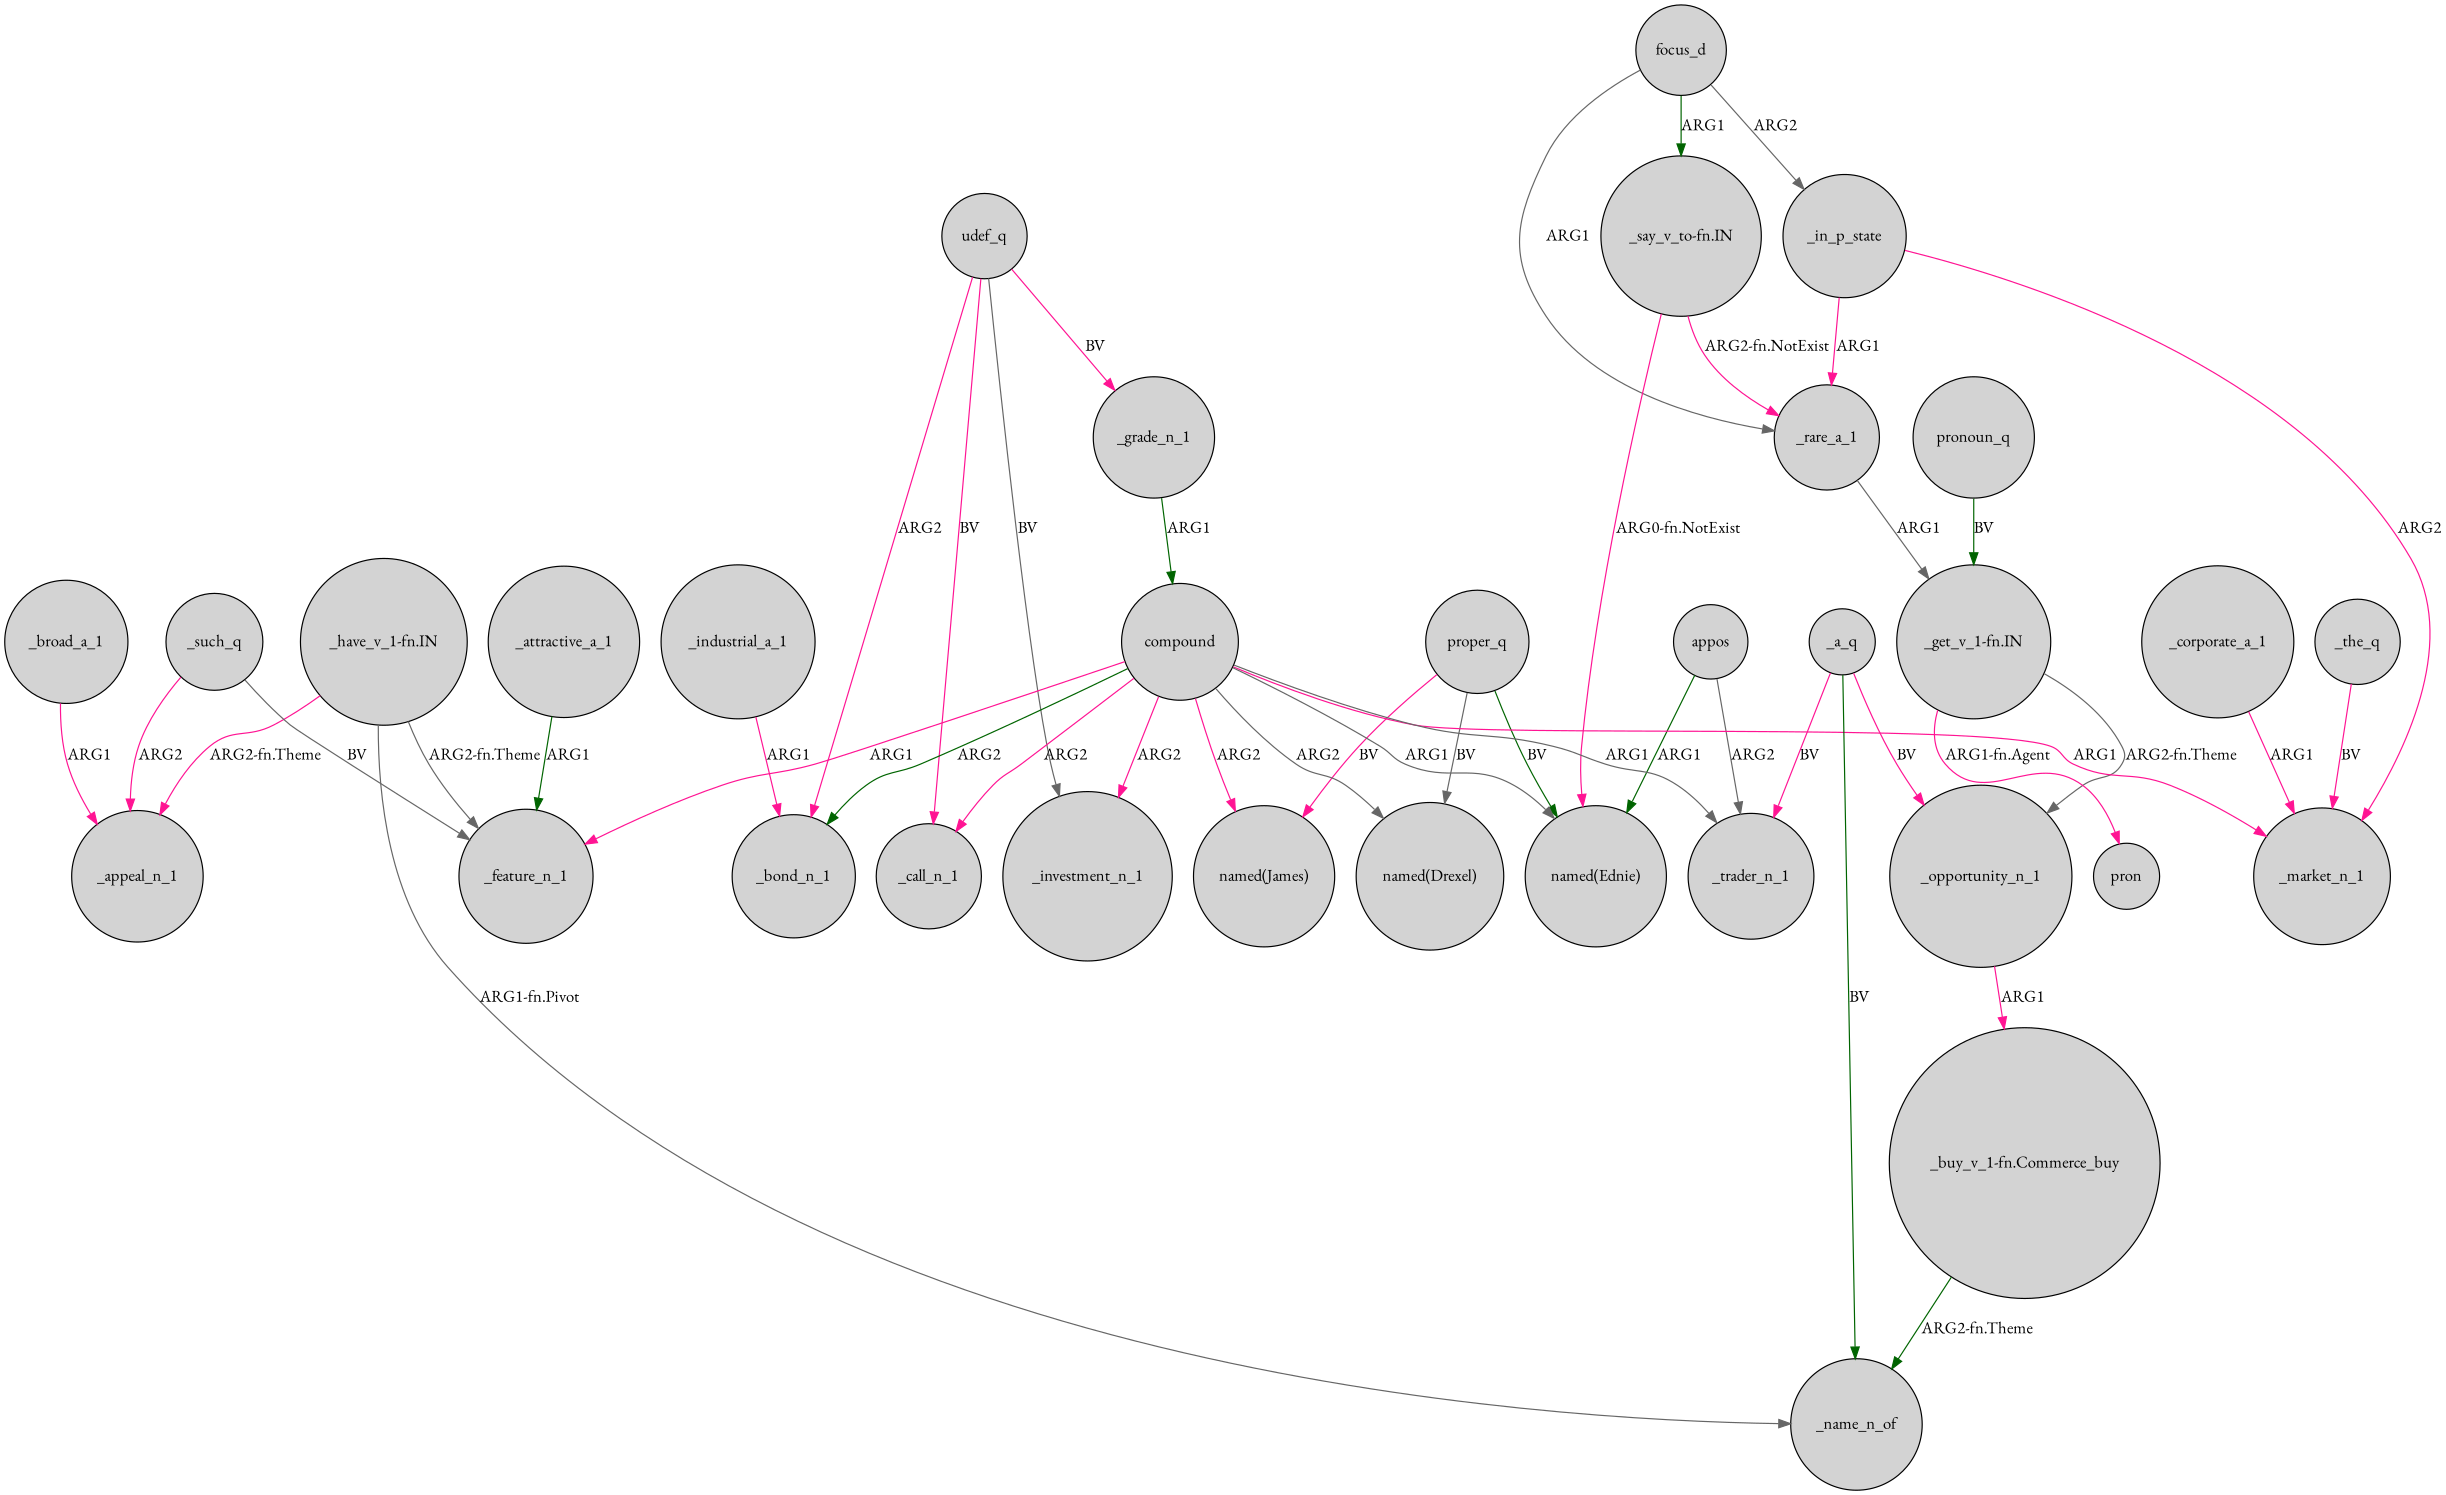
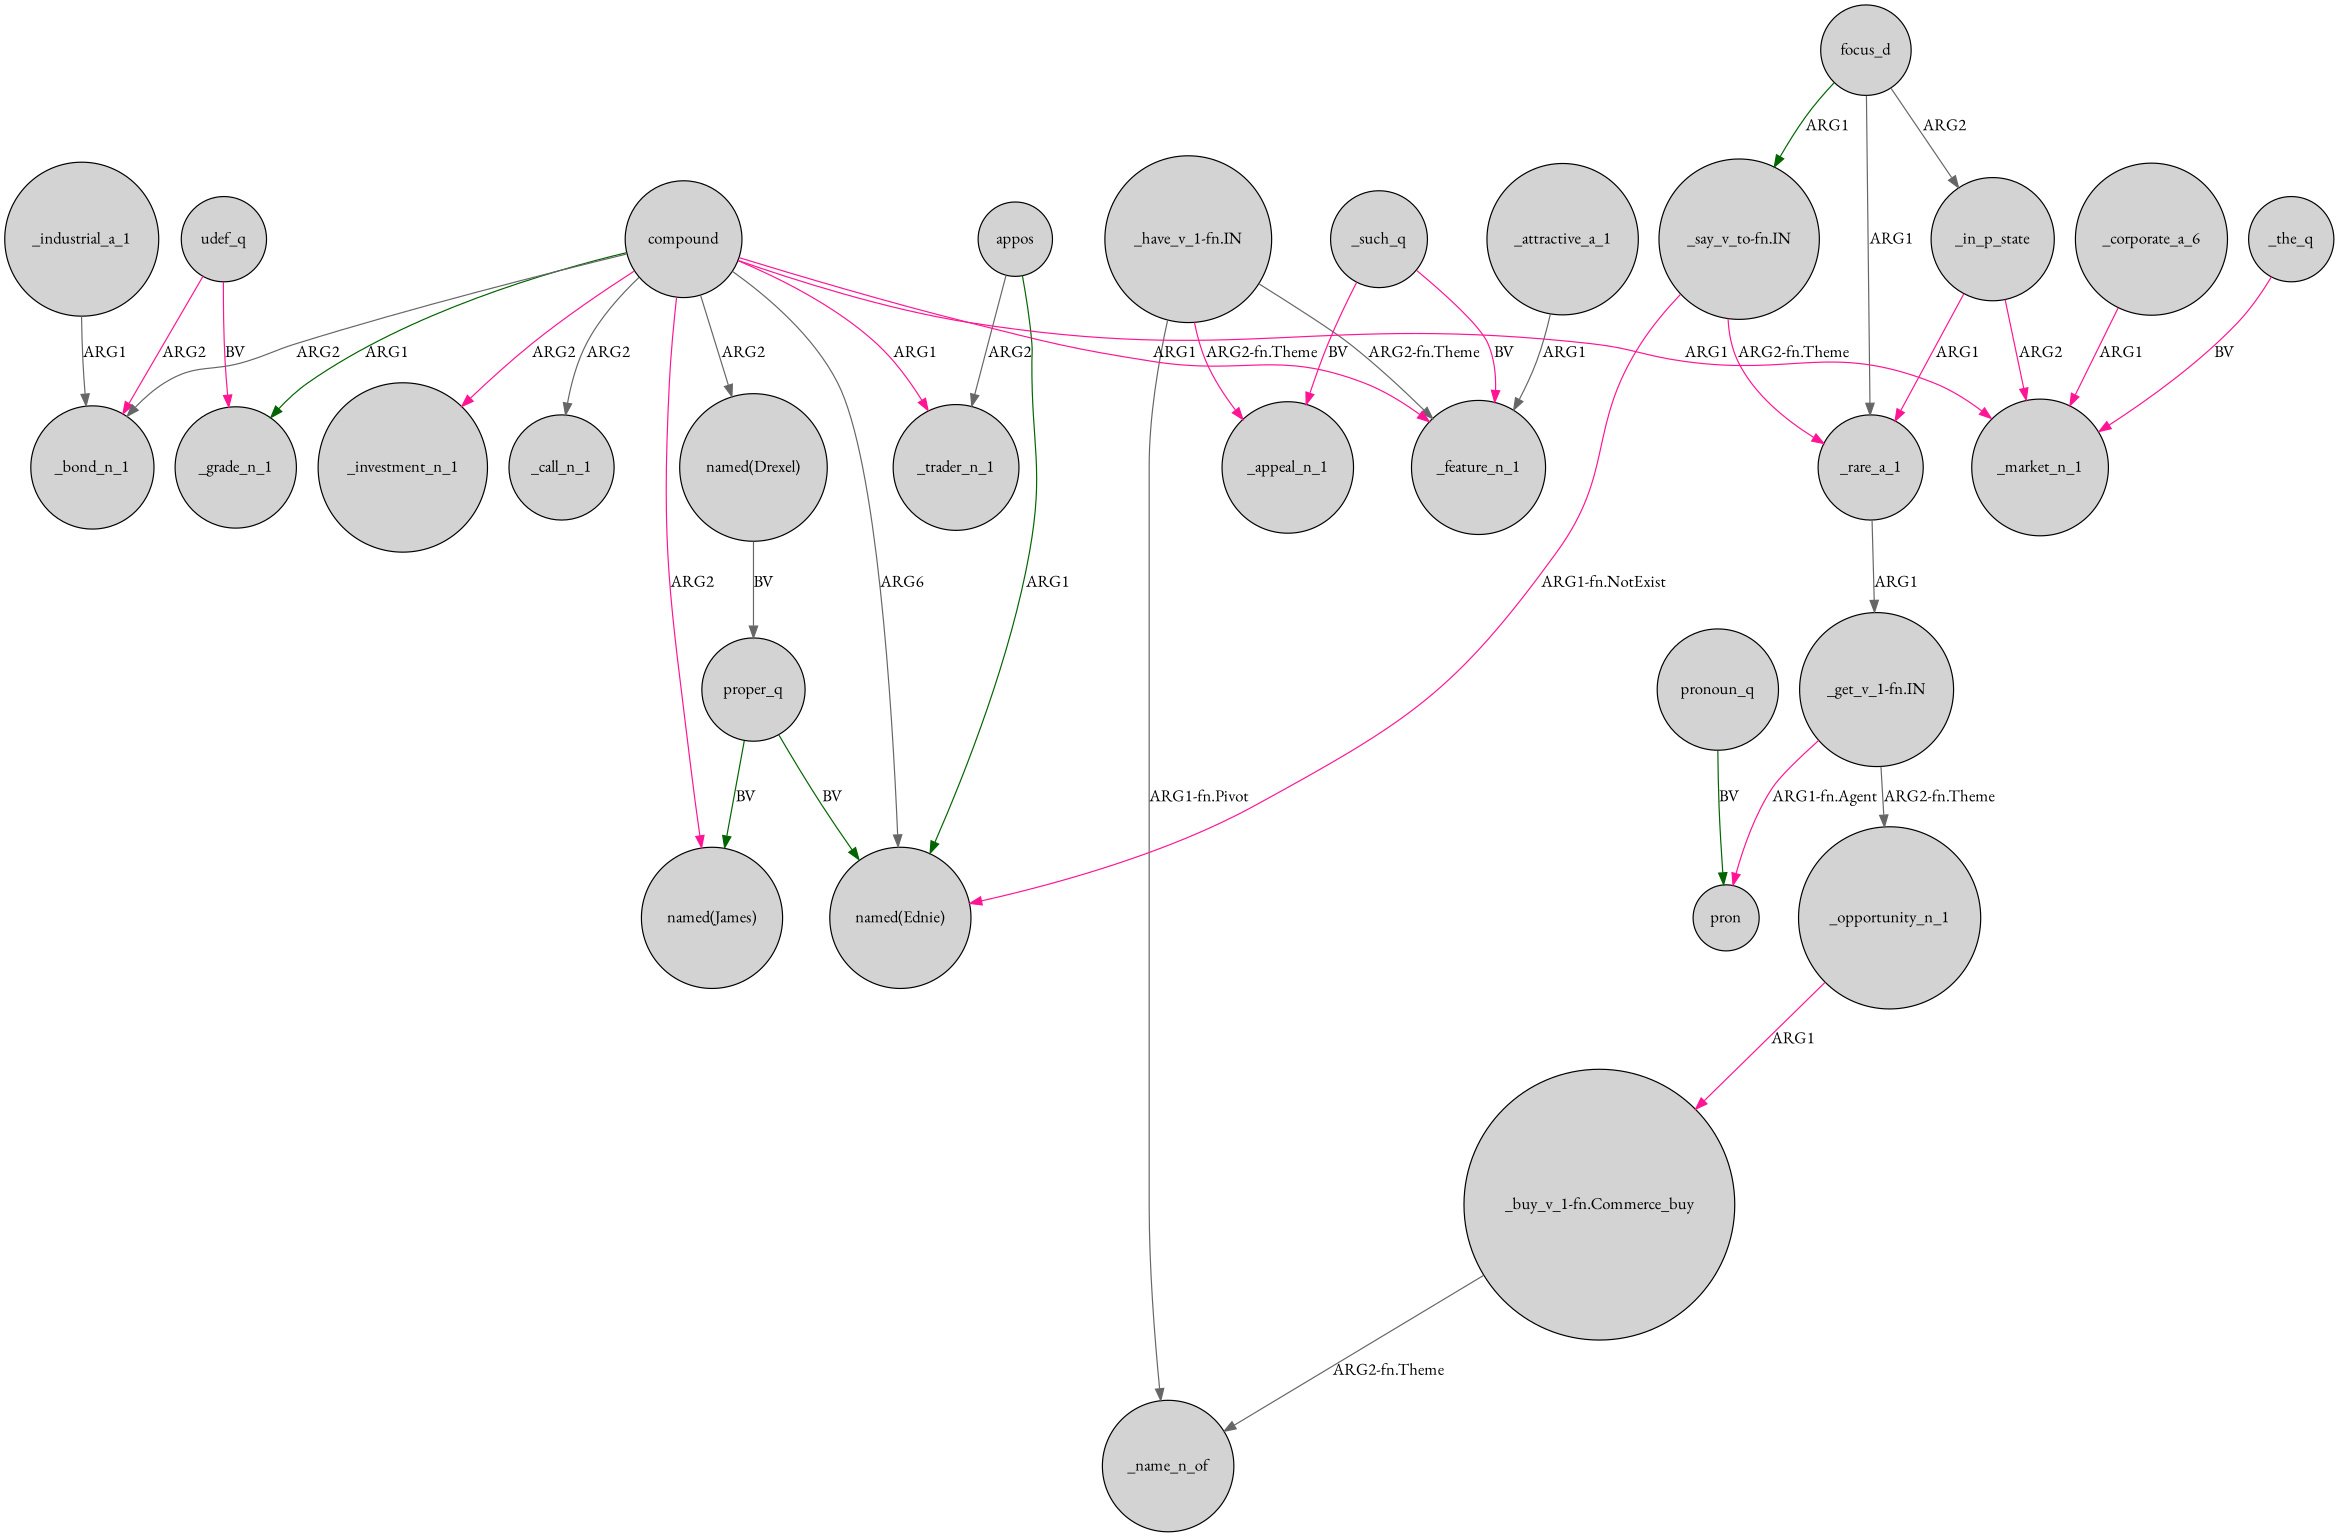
  digraph {
    fontname="EB Garamond"
    node [fontname="EB Garamond" shape=circle style=filled]
    edge [color=deeppink fontname="EB Garamond"]
    udef_q
    _grade_n_1
    _investment_n_1
    _bond_n_1
    _call_n_1
    _in_p_state
    _rare_a_1
    _market_n_1
    "_get_v_1-fn.IN"
    _opportunity_n_1
    pron
    appos
    _trader_n_1
    "named(Ednie)"
-   _corporate_a_1
+   _corporate_a_1 [label=_corporate_a_6]
    proper_q
    "named(Drexel)"
    "named(James)"
    "_have_v_1-fn.IN"
    _name_n_of
    _appeal_n_1
    _feature_n_1
-   _broad_a_1
    focus_d
    "_say_v_to-fn.IN"
    _such_q
    compound
    "_buy_v_1-fn.Commerce_buy"
    _attractive_a_1
-   _a_q
    pronoun_q
    _industrial_a_1
    _the_q
    udef_q -> _grade_n_1 [label=BV]
-   udef_q -> _investment_n_1 [color=gray40 label=BV]
    udef_q -> _bond_n_1 [label=ARG2]
-   udef_q -> _call_n_1 [label=BV]
    _in_p_state -> _rare_a_1 [label=ARG1]
    _in_p_state -> _market_n_1 [label=ARG2]
    _rare_a_1 -> "_get_v_1-fn.IN" [color=gray40 label=ARG1]
    "_get_v_1-fn.IN" -> _opportunity_n_1 [color=gray40 label="ARG2-fn.Theme"]
    "_get_v_1-fn.IN" -> pron [label="ARG1-fn.Agent"]
    _opportunity_n_1 -> "_buy_v_1-fn.Commerce_buy" [label=ARG1]
    appos -> _trader_n_1 [color=gray40 label=ARG2]
    appos -> "named(Ednie)" [color=darkgreen label=ARG1]
    _corporate_a_1 -> _market_n_1 [label=ARG1]
    proper_q -> "named(Ednie)" [color=darkgreen label=BV]
-   proper_q -> "named(Drexel)" [color=gray40 label=BV]
-   proper_q -> "named(James)" [label=BV]
+   "named(Drexel)" -> proper_q [color=gray40 label=BV]
+   proper_q -> "named(James)" [color=darkgreen label=BV]
    "_have_v_1-fn.IN" -> _name_n_of [color=gray40 label="ARG1-fn.Pivot"]
    "_have_v_1-fn.IN" -> _appeal_n_1 [label="ARG2-fn.Theme"]
    "_have_v_1-fn.IN" -> _feature_n_1 [color=gray40 label="ARG2-fn.Theme"]
-   _broad_a_1 -> _appeal_n_1 [label=ARG1]
    focus_d -> _in_p_state [color=gray40 label=ARG2]
    focus_d -> _rare_a_1 [color=gray40 label=ARG1]
    focus_d -> "_say_v_to-fn.IN" [color=darkgreen label=ARG1]
-   "_say_v_to-fn.IN" -> _rare_a_1 [label="ARG2-fn.NotExist"]
-   "_say_v_to-fn.IN" -> "named(Ednie)" [label="ARG0-fn.NotExist"]
-   _such_q -> _appeal_n_1 [label=ARG2]
-   _such_q -> _feature_n_1 [color=gray40 label=BV]
-   _grade_n_1 -> compound [color=darkgreen label=ARG1]
+   "_say_v_to-fn.IN" -> _rare_a_1 [label="ARG2-fn.Theme"]
+   "_say_v_to-fn.IN" -> "named(Ednie)" [label="ARG1-fn.NotExist"]
+   _such_q -> _appeal_n_1 [label=BV]
+   _such_q -> _feature_n_1 [label=BV]
+   compound -> _grade_n_1 [color=darkgreen label=ARG1]
    compound -> _investment_n_1 [label=ARG2]
-   compound -> _bond_n_1 [color=darkgreen label=ARG2]
-   compound -> _call_n_1 [label=ARG2]
+   compound -> _bond_n_1 [color=gray40 label=ARG2]
+   compound -> _call_n_1 [color=gray40 label=ARG2]
    compound -> _market_n_1 [label=ARG1]
-   compound -> _trader_n_1 [color=gray40 label=ARG1]
-   compound -> "named(Ednie)" [color=gray40 label=ARG1]
+   compound -> _trader_n_1 [label=ARG1]
+   compound -> "named(Ednie)" [color=gray40 label=ARG6]
    compound -> "named(Drexel)" [color=gray40 label=ARG2]
    compound -> "named(James)" [label=ARG2]
    compound -> _feature_n_1 [label=ARG1]
-   "_buy_v_1-fn.Commerce_buy" -> _name_n_of [color=darkgreen label="ARG2-fn.Theme"]
-   _attractive_a_1 -> _feature_n_1 [color=darkgreen label=ARG1]
-   _a_q -> _opportunity_n_1 [label=BV]
-   _a_q -> _trader_n_1 [label=BV]
-   _a_q -> _name_n_of [color=darkgreen label=BV]
-   pronoun_q -> "_get_v_1-fn.IN" [color=darkgreen label=BV]
-   _industrial_a_1 -> _bond_n_1 [label=ARG1]
+   "_buy_v_1-fn.Commerce_buy" -> _name_n_of [color=gray40 label="ARG2-fn.Theme"]
+   _attractive_a_1 -> _feature_n_1 [color=gray40 label=ARG1]
+   pronoun_q -> pron [color=darkgreen label=BV]
+   _industrial_a_1 -> _bond_n_1 [color=gray40 label=ARG1]
    _the_q -> _market_n_1 [label=BV]
  }
